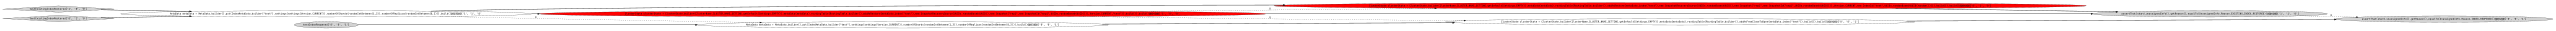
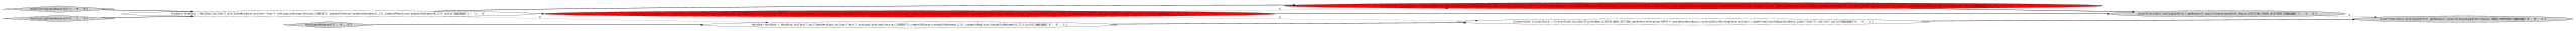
  digraph {
    rankdir=LR
    fontname="JetBrains Mono"
    node [fillcolor=lightgray shape=ellipse style=filled fontname="JetBrains Mono"]
    edge [style=bold fontname="JetBrains Mono"]
    n1 [label="assertThat(shard.unassignedInfo().getReason(),equalTo(UnassignedInfo.Reason.EXISTING_INDEX_RESTORED))@@@6@@@['1', '1', '0']"]
    n2 [label="assertThat(shard.unassignedInfo().getReason(),equalTo(UnassignedInfo.Reason.INDEX_REOPENED))@@@6@@@['0', '0', '1']"]
    n3 [fillcolor=red label="ClusterState clusterState = ClusterState.builder(ClusterName.CLUSTER_NAME_SETTING.getDefault(Settings.EMPTY)).metaData(metaData).routingTable(RoutingTable.builder().addAsRestore(metaData.index(\"test\"),new SnapshotRecoverySource(UUIDs.randomBase64UUID(),new Snapshot(\"rep1\",new SnapshotId(\"snp1\",UUIDs.randomBase64UUID())),Version.CURRENT,new IndexId(\"test\",UUIDs.randomBase64UUID(random())))).build()).build()@@@4@@@['0', '1', '0']"]
-   n4 [label="testIndexReopened['0', '0', '1']"]
+   n4 [label="testIndexReopened['0', '0', '1']" shape=diamond]
    n5 [fillcolor=white label="MetaData metaData = MetaData.builder().put(IndexMetaData.builder(\"test\").settings(settings(Version.CURRENT)).numberOfShards(randomIntBetween(1,3)).numberOfReplicas(randomIntBetween(0,3))).build()@@@3@@@['0', '0', '1']"]
    n6 [fillcolor=white label="ClusterState clusterState = ClusterState.builder(ClusterName.CLUSTER_NAME_SETTING.getDefault(Settings.EMPTY)).metaData(metaData).routingTable(RoutingTable.builder().addAsFromCloseToOpen(metaData.index(\"test\")).build()).build()@@@4@@@['0', '0', '1']"]
    n7 [fillcolor=red label="ClusterState clusterState = ClusterState.builder(ClusterName.CLUSTER_NAME_SETTING.getDefault(Settings.EMPTY)).metaData(metaData).routingTable(RoutingTable.builder().addAsRestore(metaData.index(\"test\"),new SnapshotRecoverySource(UUIDs.randomBase64UUID(),new Snapshot(\"rep1\",new SnapshotId(\"snp1\",UUIDs.randomBase64UUID())),Version.CURRENT,\"test\")).build()).build()@@@4@@@['1', '0', '0']"]
    n8 [label="testExistingIndexRestored['1', '0', '0']" shape=diamond]
    n9 [fillcolor=white label="MetaData metaData = MetaData.builder().put(IndexMetaData.builder(\"test\").settings(settings(Version.CURRENT)).numberOfShards(randomIntBetween(1,3)).numberOfReplicas(randomIntBetween(0,3))).build()@@@3@@@['1', '1', '0']"]
    n10 [label="testExistingIndexRestored['0', '1', '0']" shape=diamond]
    n1 -> n2 [label=0 style=dashed]
    n3 -> n1
    n4 -> n5
    n5 -> n6
    n6 -> n2
    n7 -> n1
    n7 -> n3 [label=0 style=dashed]
    n7 -> n6 [label=0 style=dashed]
    n8 -> n9
    n9 -> n3
    n9 -> n5 [label=0 style=dashed]
    n9 -> n7
    n10 -> n9
  }
